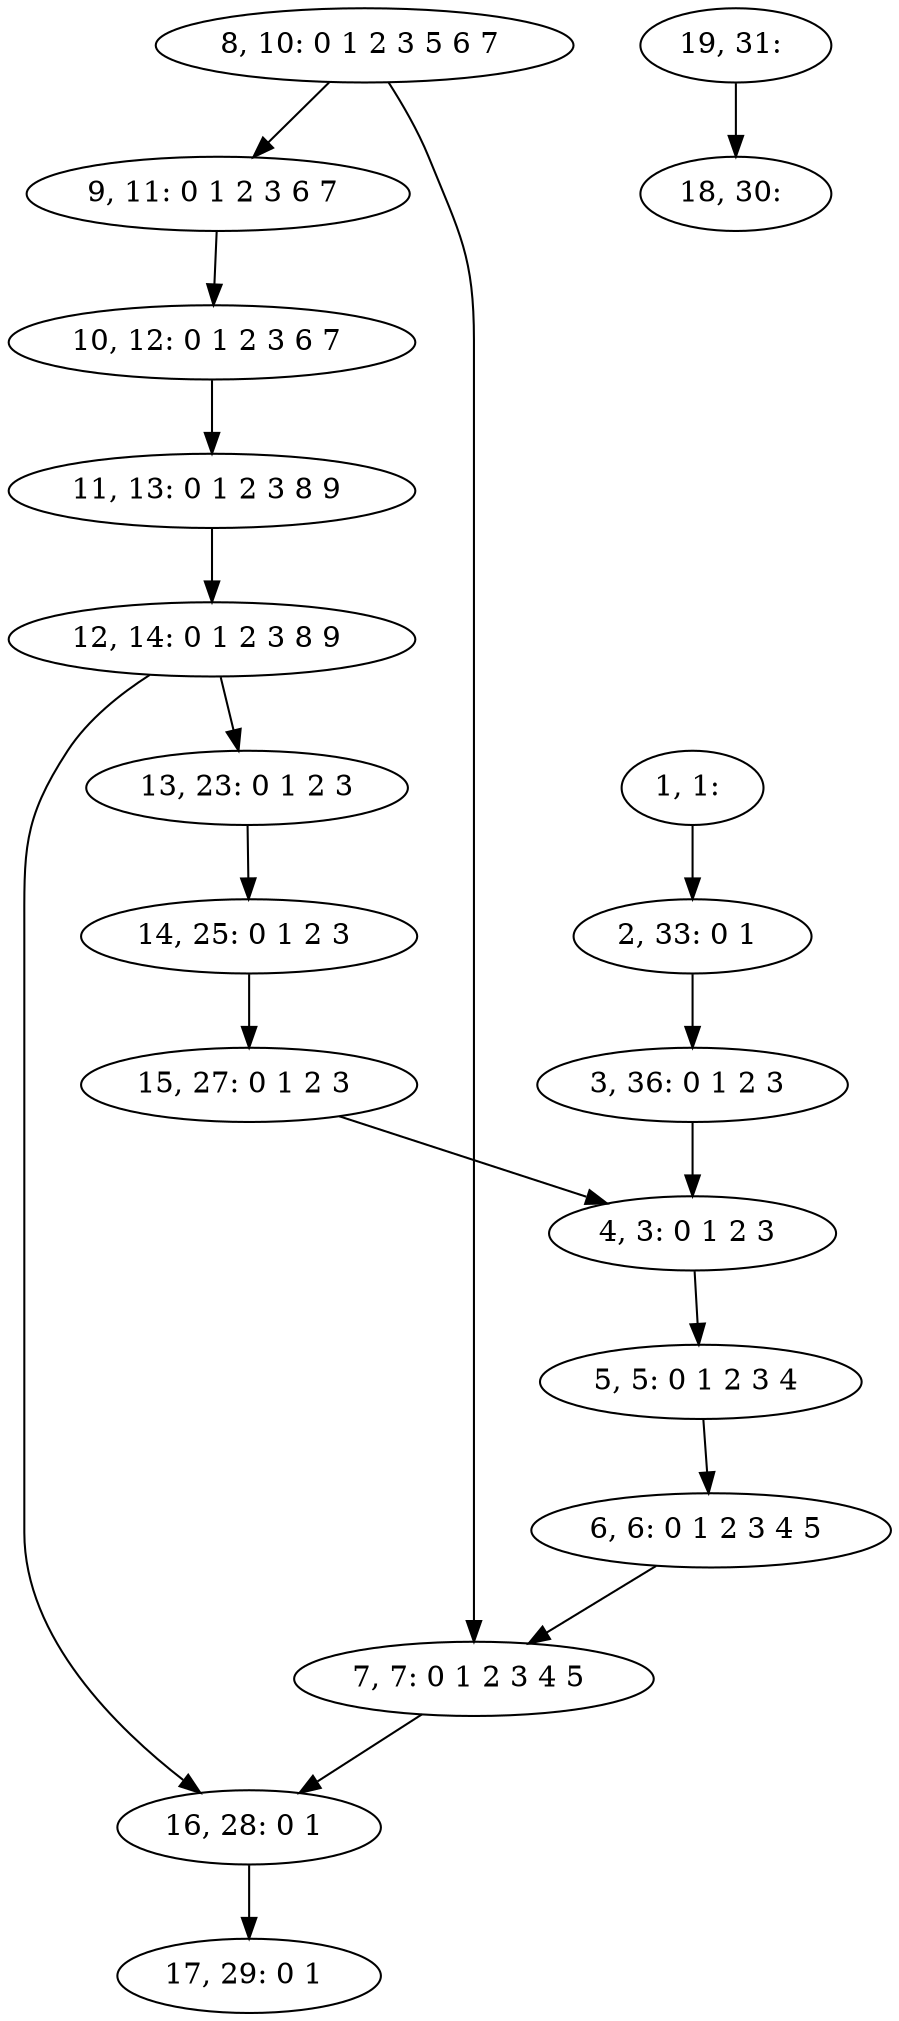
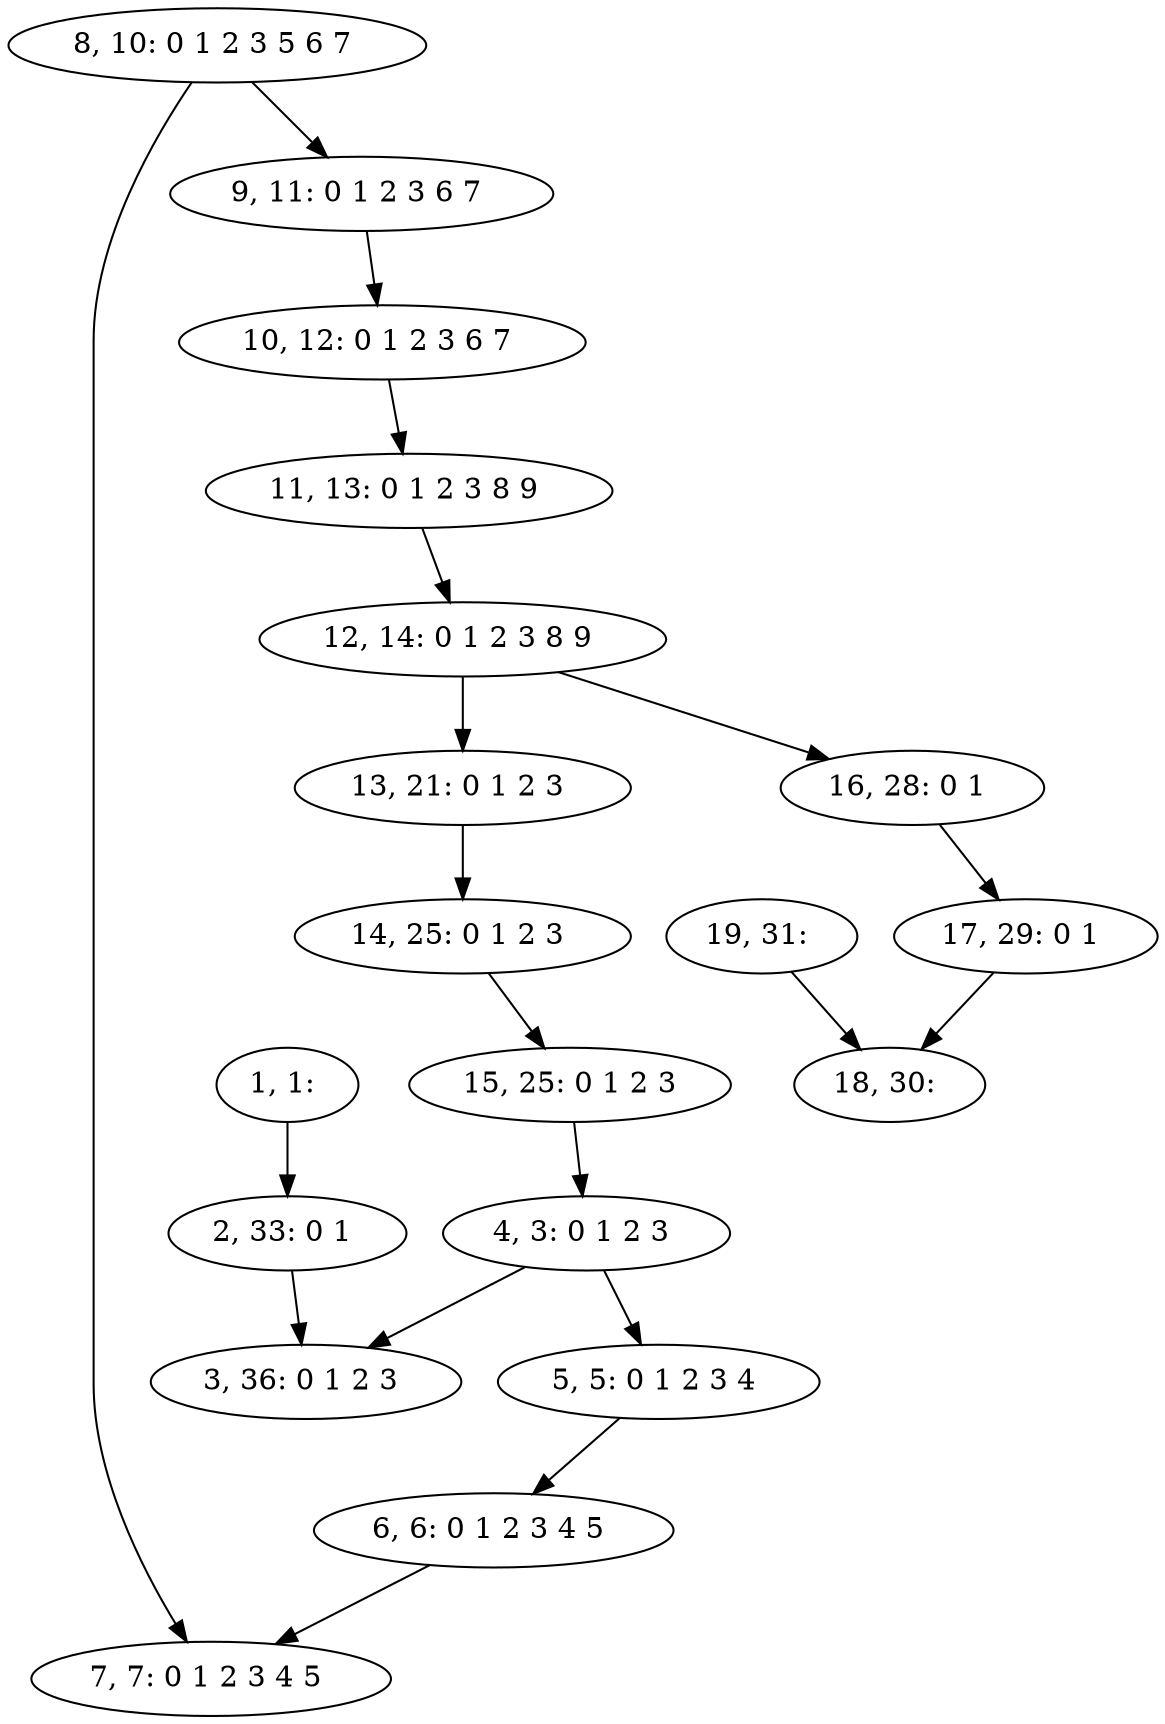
  digraph {
    n1 [label="1, 1: "]
    n2 [label="2, 33: 0 1 "]
    n3 [label="3, 36: 0 1 2 3 "]
    n4 [label="4, 3: 0 1 2 3 "]
    n5 [label="5, 5: 0 1 2 3 4 "]
    n6 [label="6, 6: 0 1 2 3 4 5 "]
    n7 [label="7, 7: 0 1 2 3 4 5 "]
    n8 [label="16, 28: 0 1 "]
    n9 [label="8, 10: 0 1 2 3 5 6 7 "]
    n10 [label="9, 11: 0 1 2 3 6 7 "]
    n11 [label="17, 29: 0 1 "]
    n12 [label="10, 12: 0 1 2 3 6 7 "]
    n13 [label="11, 13: 0 1 2 3 8 9 "]
    n14 [label="12, 14: 0 1 2 3 8 9 "]
-   n15 [label="13, 23: 0 1 2 3"]
+   n15 [label="13, 21: 0 1 2 3 "]
    n16 [label="14, 25: 0 1 2 3 "]
-   n17 [label="15, 27: 0 1 2 3 "]
+   n17 [label="15, 25: 0 1 2 3"]
    n18 [label="18, 30: "]
    n19 [label="19, 31: "]
    n1 -> n2
    n2 -> n3
-   n3 -> n4
+   n4 -> n3
    n4 -> n5
    n5 -> n6
    n6 -> n7
-   n7 -> n8
    n8 -> n11
    n9 -> n7
    n9 -> n10
    n10 -> n12
+   n11 -> n18
    n12 -> n13
    n13 -> n14
    n14 -> n8
    n14 -> n15
    n15 -> n16
    n16 -> n17
    n17 -> n4
    n19 -> n18
  }
